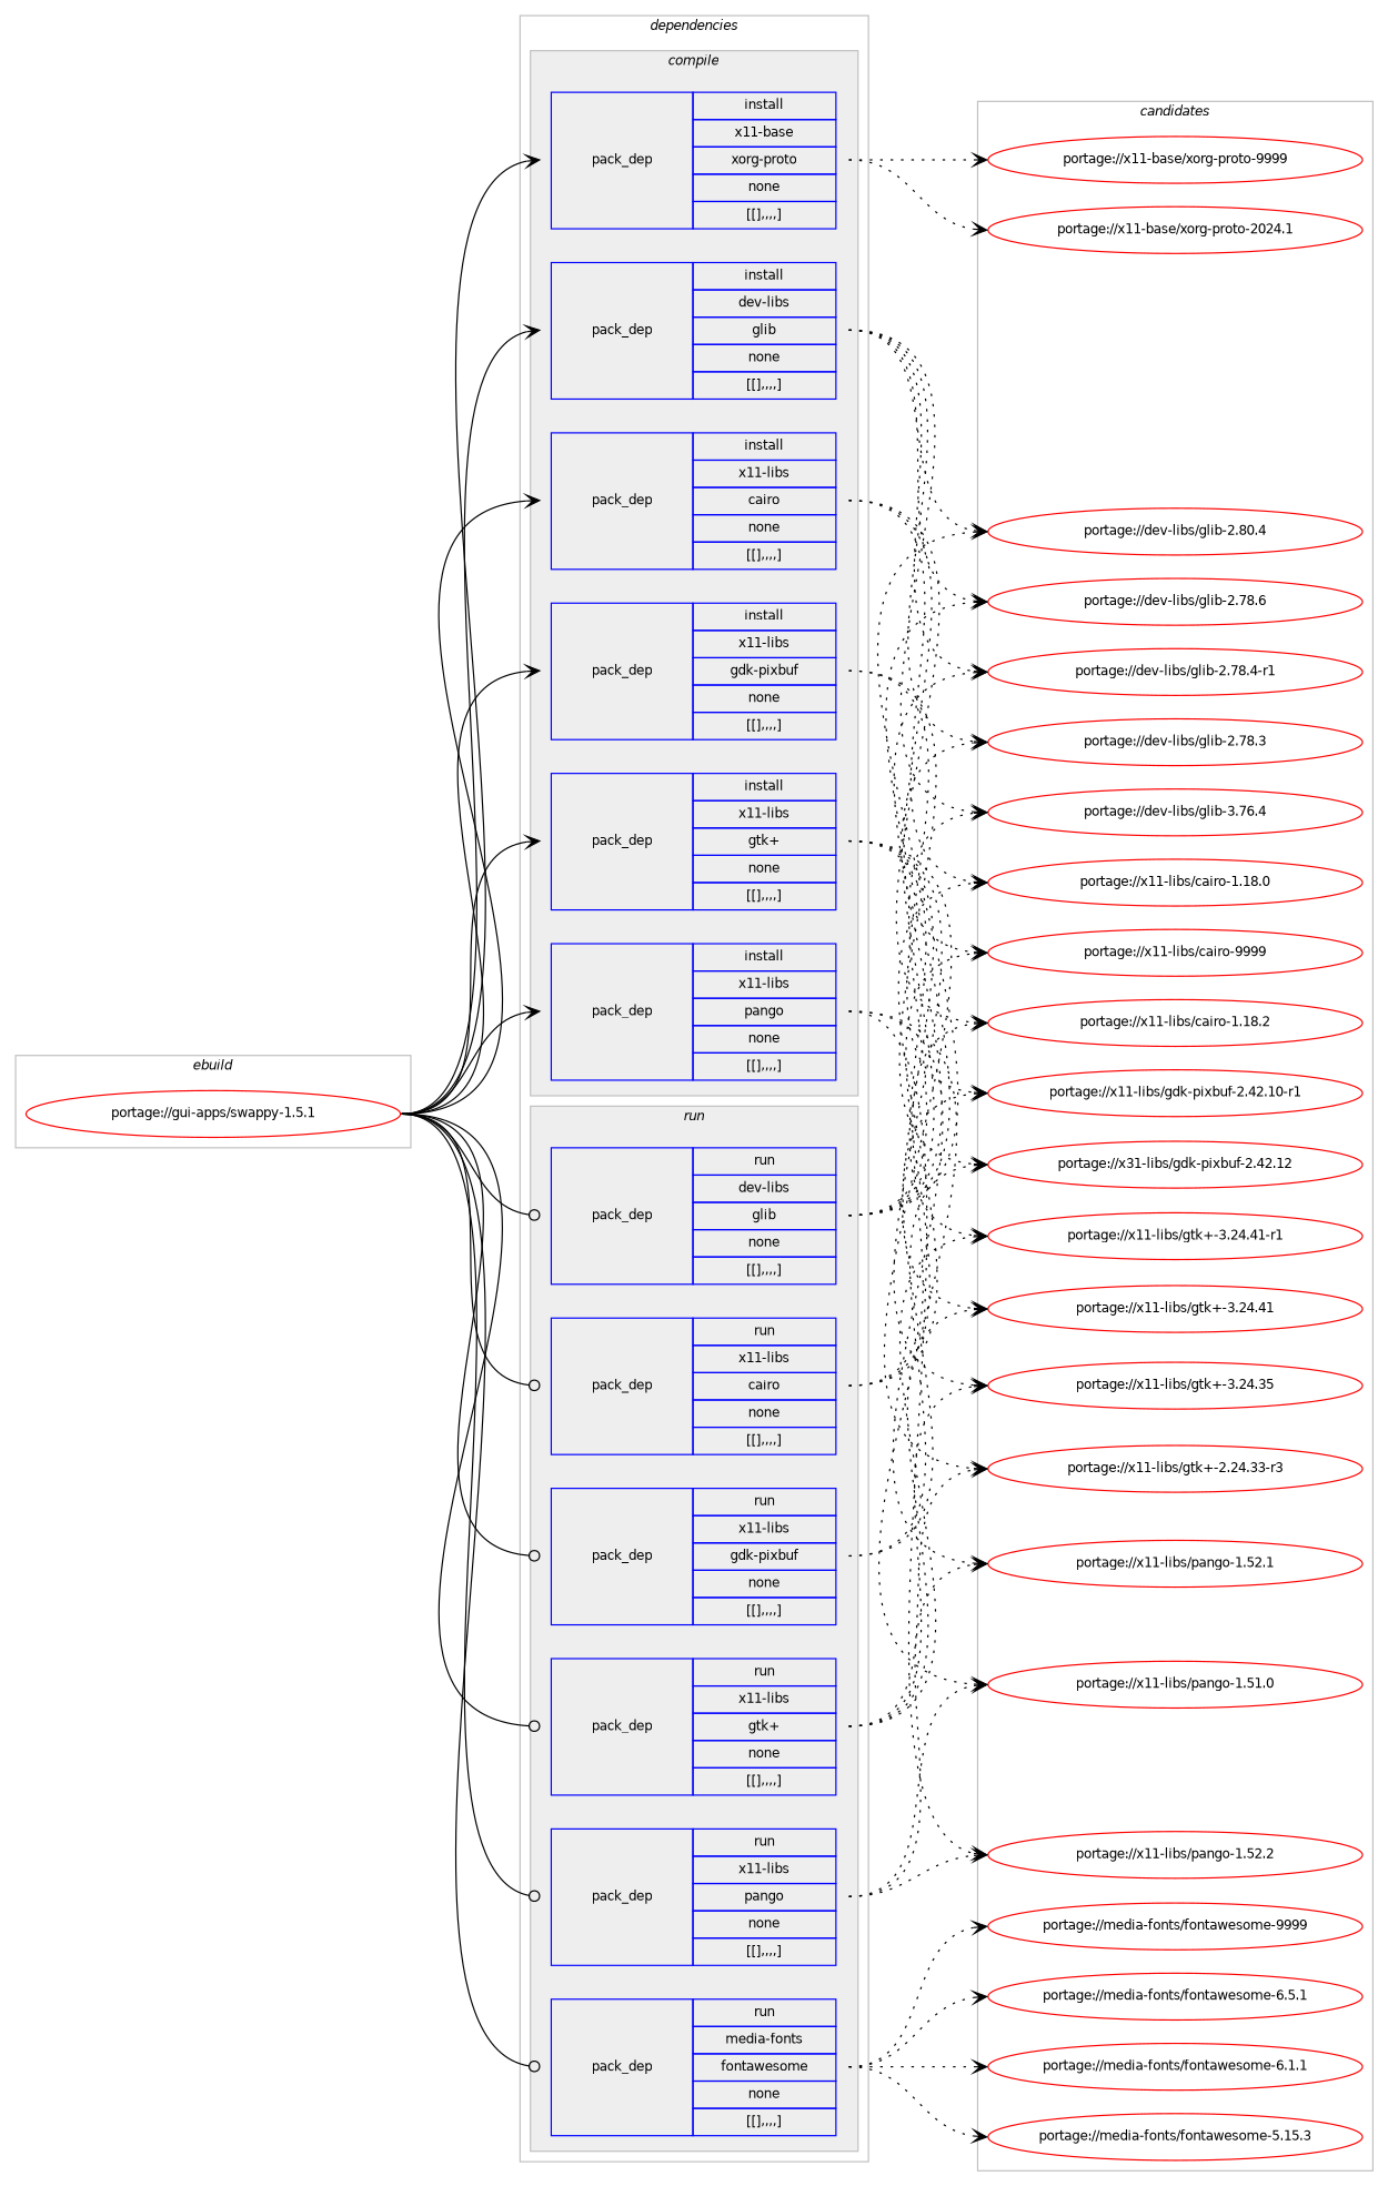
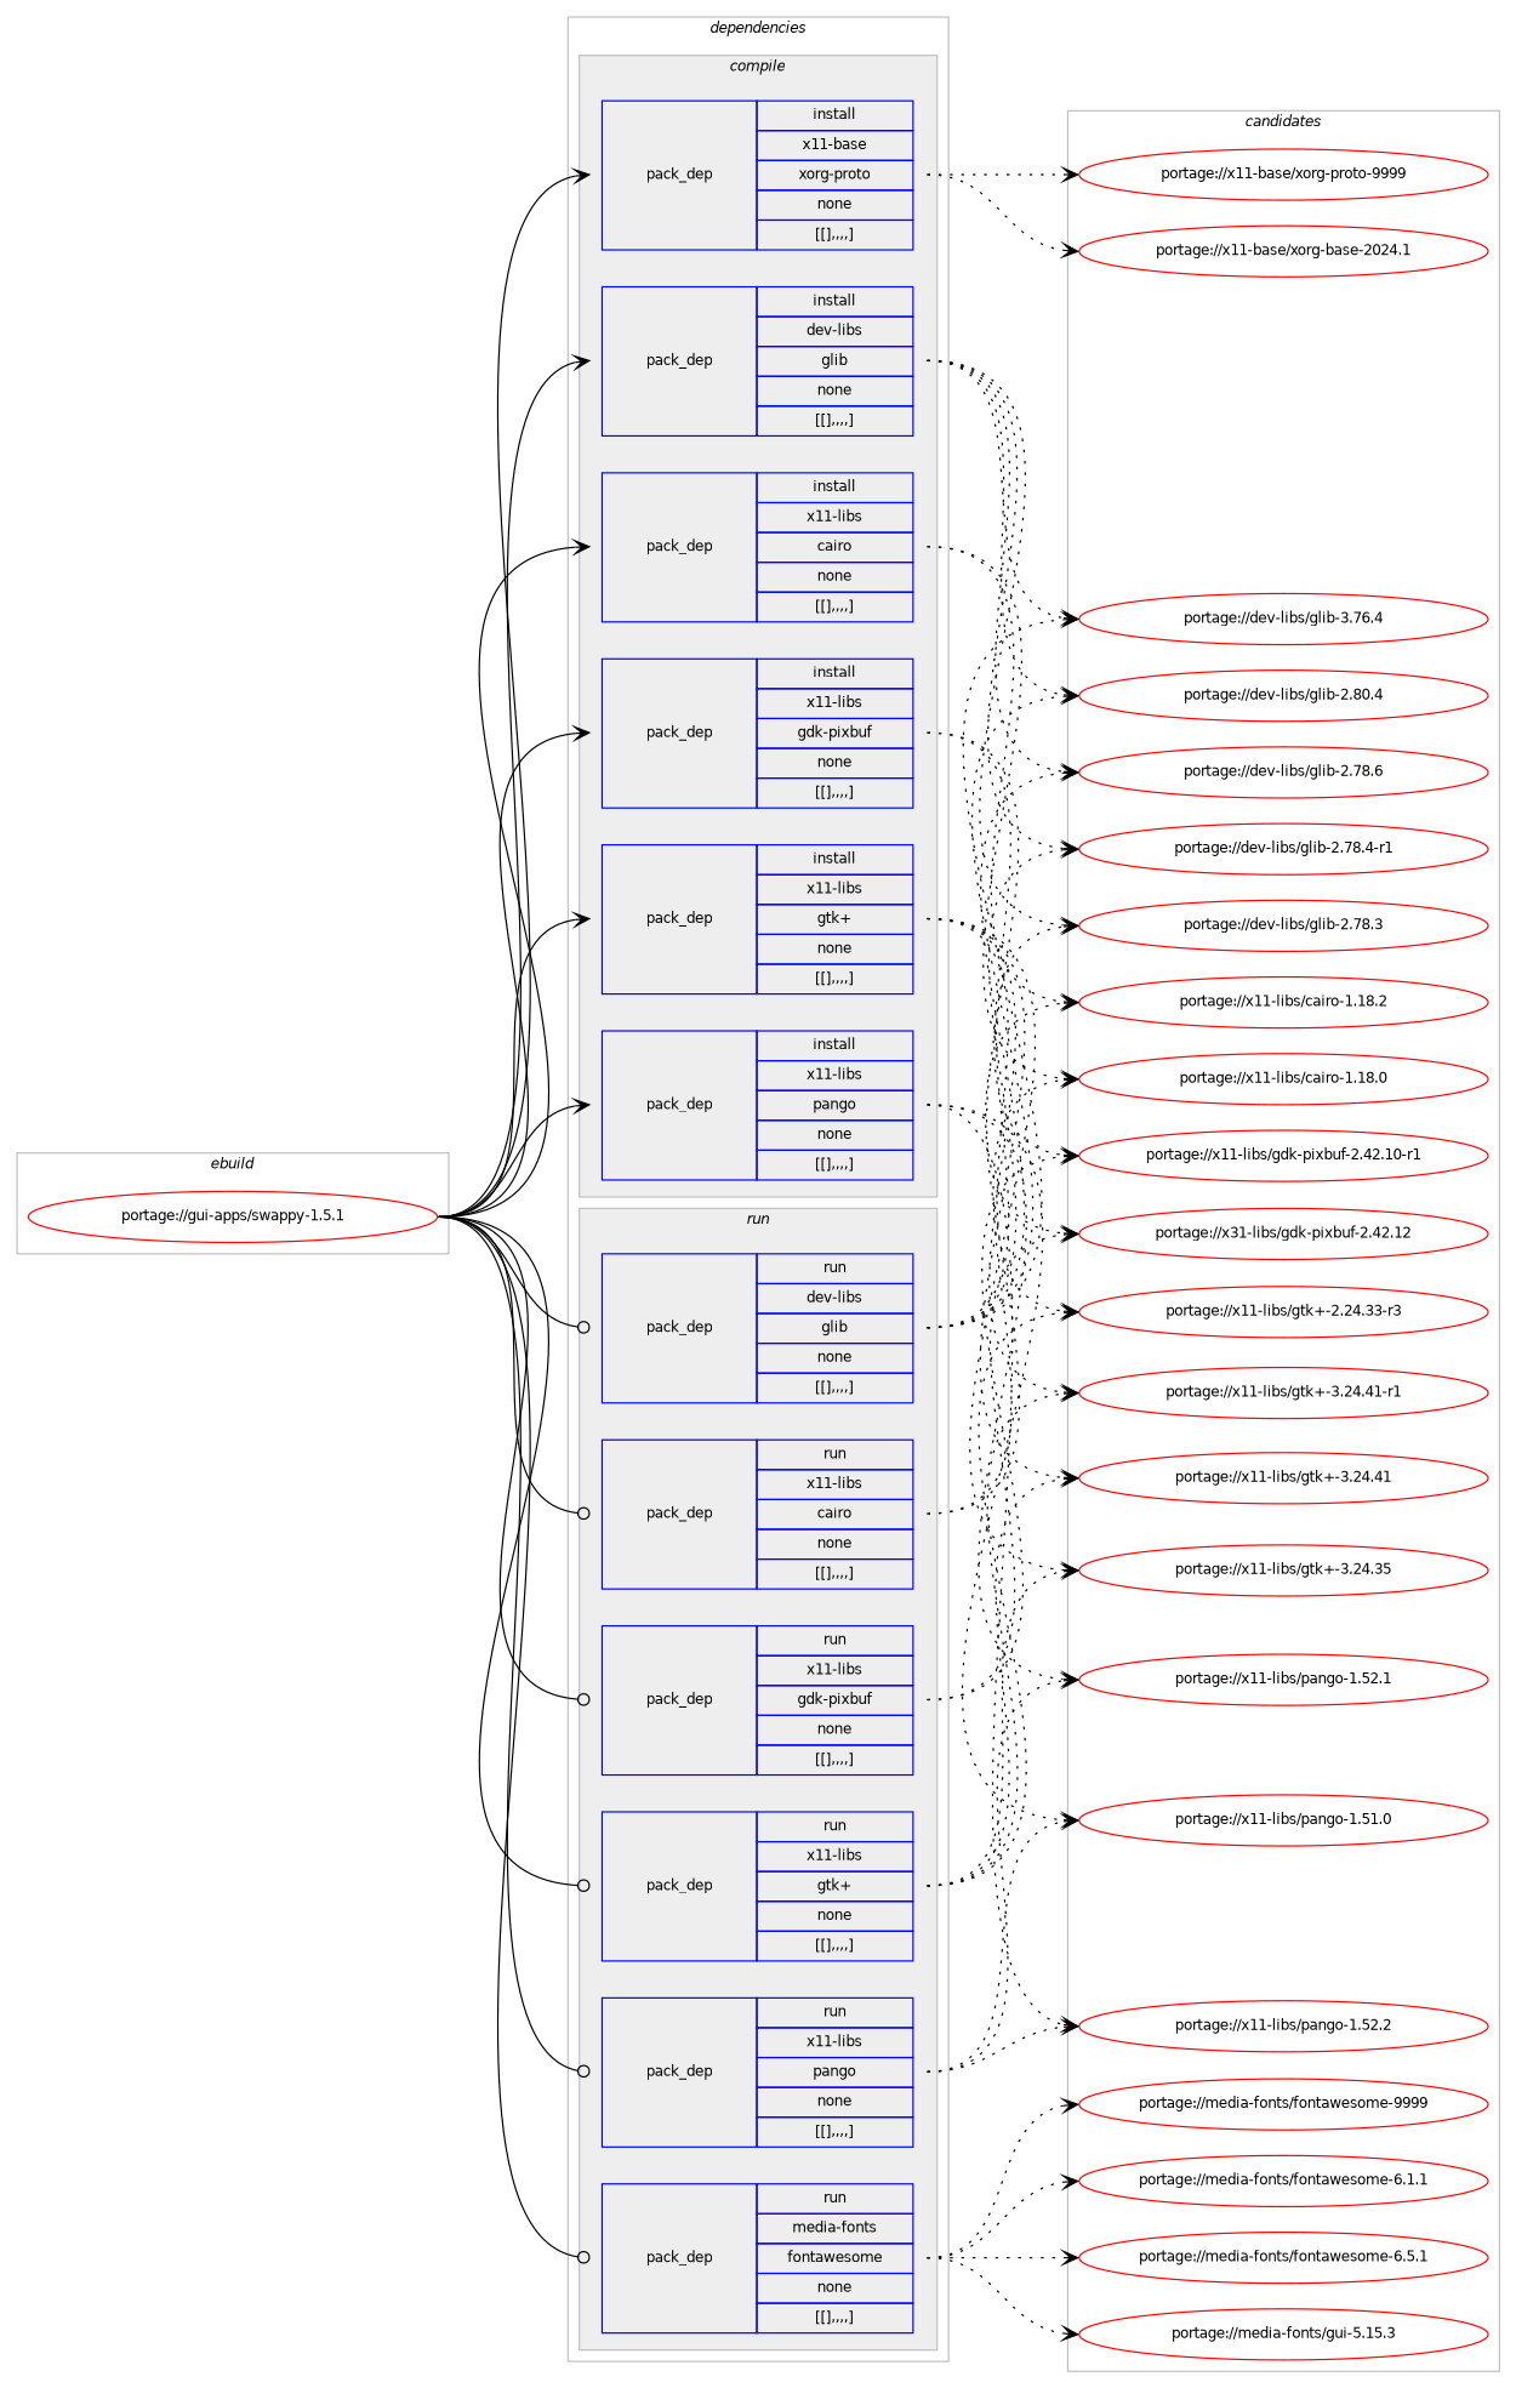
  digraph {
    compound=true
    concentrate=true
    fontname=Helvetica
    fontsize=10
    newrank=true
    rankdir=LR
    ranksep=1.5
    node [color=red fontname=Helvetica fontsize=10]
    edge [arrowhead=vee headport=w style=dotted tailport=e weight=100]
    n1 [label="portage://gui-apps/swappy-1.5.1" width=4]
    n2 [color=blue label=<<TABLE BORDER="0" CELLBORDER="1" CELLSPACING="0" CELLPADDING="4" WIDTH="220"><TR><TD ROWSPAN="6" CELLPADDING="30">pack_dep</TD></TR><TR><TD WIDTH="110">install</TD></TR><TR><TD>dev-libs</TD></TR><TR><TD>glib</TD></TR><TR><TD>none</TD></TR><TR><TD>[[],,,,]</TD></TR></TABLE>> shape=none]
    n3 [color=blue label=<<TABLE BORDER="0" CELLBORDER="1" CELLSPACING="0" CELLPADDING="4" WIDTH="220"><TR><TD ROWSPAN="6" CELLPADDING="30">pack_dep</TD></TR><TR><TD WIDTH="110">install</TD></TR><TR><TD>x11-base</TD></TR><TR><TD>xorg-proto</TD></TR><TR><TD>none</TD></TR><TR><TD>[[],,,,]</TD></TR></TABLE>> shape=none]
    n4 [color=blue label=<<TABLE BORDER="0" CELLBORDER="1" CELLSPACING="0" CELLPADDING="4" WIDTH="220"><TR><TD ROWSPAN="6" CELLPADDING="30">pack_dep</TD></TR><TR><TD WIDTH="110">install</TD></TR><TR><TD>x11-libs</TD></TR><TR><TD>cairo</TD></TR><TR><TD>none</TD></TR><TR><TD>[[],,,,]</TD></TR></TABLE>> shape=none]
    n5 [color=blue label=<<TABLE BORDER="0" CELLBORDER="1" CELLSPACING="0" CELLPADDING="4" WIDTH="220"><TR><TD ROWSPAN="6" CELLPADDING="30">pack_dep</TD></TR><TR><TD WIDTH="110">install</TD></TR><TR><TD>x11-libs</TD></TR><TR><TD>gdk-pixbuf</TD></TR><TR><TD>none</TD></TR><TR><TD>[[],,,,]</TD></TR></TABLE>> shape=none]
    n6 [color=blue label=<<TABLE BORDER="0" CELLBORDER="1" CELLSPACING="0" CELLPADDING="4" WIDTH="220"><TR><TD ROWSPAN="6" CELLPADDING="30">pack_dep</TD></TR><TR><TD WIDTH="110">install</TD></TR><TR><TD>x11-libs</TD></TR><TR><TD>gtk+</TD></TR><TR><TD>none</TD></TR><TR><TD>[[],,,,]</TD></TR></TABLE>> shape=none]
    n7 [color=blue label=<<TABLE BORDER="0" CELLBORDER="1" CELLSPACING="0" CELLPADDING="4" WIDTH="220"><TR><TD ROWSPAN="6" CELLPADDING="30">pack_dep</TD></TR><TR><TD WIDTH="110">install</TD></TR><TR><TD>x11-libs</TD></TR><TR><TD>pango</TD></TR><TR><TD>none</TD></TR><TR><TD>[[],,,,]</TD></TR></TABLE>> shape=none]
    n8 [color=blue label=<<TABLE BORDER="0" CELLBORDER="1" CELLSPACING="0" CELLPADDING="4" WIDTH="220"><TR><TD ROWSPAN="6" CELLPADDING="30">pack_dep</TD></TR><TR><TD WIDTH="110">run</TD></TR><TR><TD>x11-libs</TD></TR><TR><TD>cairo</TD></TR><TR><TD>none</TD></TR><TR><TD>[[],,,,]</TD></TR></TABLE>> shape=none]
    n9 [color=blue label=<<TABLE BORDER="0" CELLBORDER="1" CELLSPACING="0" CELLPADDING="4" WIDTH="220"><TR><TD ROWSPAN="6" CELLPADDING="30">pack_dep</TD></TR><TR><TD WIDTH="110">run</TD></TR><TR><TD>dev-libs</TD></TR><TR><TD>glib</TD></TR><TR><TD>none</TD></TR><TR><TD>[[],,,,]</TD></TR></TABLE>> shape=none]
    n10 [color=blue label=<<TABLE BORDER="0" CELLBORDER="1" CELLSPACING="0" CELLPADDING="4" WIDTH="220"><TR><TD ROWSPAN="6" CELLPADDING="30">pack_dep</TD></TR><TR><TD WIDTH="110">run</TD></TR><TR><TD>media-fonts</TD></TR><TR><TD>fontawesome</TD></TR><TR><TD>none</TD></TR><TR><TD>[[],,,,]</TD></TR></TABLE>> shape=none]
    n11 [color=blue label=<<TABLE BORDER="0" CELLBORDER="1" CELLSPACING="0" CELLPADDING="4" WIDTH="220"><TR><TD ROWSPAN="6" CELLPADDING="30">pack_dep</TD></TR><TR><TD WIDTH="110">run</TD></TR><TR><TD>x11-libs</TD></TR><TR><TD>gdk-pixbuf</TD></TR><TR><TD>none</TD></TR><TR><TD>[[],,,,]</TD></TR></TABLE>> shape=none]
    n12 [color=blue label=<<TABLE BORDER="0" CELLBORDER="1" CELLSPACING="0" CELLPADDING="4" WIDTH="220"><TR><TD ROWSPAN="6" CELLPADDING="30">pack_dep</TD></TR><TR><TD WIDTH="110">run</TD></TR><TR><TD>x11-libs</TD></TR><TR><TD>gtk+</TD></TR><TR><TD>none</TD></TR><TR><TD>[[],,,,]</TD></TR></TABLE>> shape=none]
    n13 [color=blue label=<<TABLE BORDER="0" CELLBORDER="1" CELLSPACING="0" CELLPADDING="4" WIDTH="220"><TR><TD ROWSPAN="6" CELLPADDING="30">pack_dep</TD></TR><TR><TD WIDTH="110">run</TD></TR><TR><TD>x11-libs</TD></TR><TR><TD>pango</TD></TR><TR><TD>none</TD></TR><TR><TD>[[],,,,]</TD></TR></TABLE>> shape=none]
    n14 [label="portage://dev-libs/glib-2.80.4" width=4]
    n15 [label="portage://dev-libs/glib-2.78.6" width=4]
    n16 [label="portage://dev-libs/glib-2.78.4-r1" width=4]
    n17 [label="portage://dev-libs/glib-2.78.3" width=4]
    n18 [label="portage://dev-libs/glib-3.76.4" width=4]
    n19 [label="portage://x11-libs/gtk+-3.24.41-r1" width=4]
    n20 [label="portage://x11-libs/gtk+-3.24.41" width=4]
    n21 [label="portage://x11-libs/gtk+-3.24.35" width=4]
    n22 [label="portage://x11-libs/gtk+-2.24.33-r3" width=4]
    n23 [label="portage://x11-base/xorg-proto-9999" width=4]
-   n24 [label="portage://x11-base/xorg-proto-2024.1" width=4]
-   n25 [label="portage://x11-libs/cairo-9999" width=4]
+   n24 [label="portage://x11-base/xorg-base-2024.1" width=4]
    n26 [label="portage://x11-libs/cairo-1.18.2" width=4]
    n27 [label="portage://x11-libs/cairo-1.18.0" width=4]
    n28 [label="portage://x31-libs/gdk-pixbuf-2.42.12" width=4]
    n29 [label="portage://x11-libs/gdk-pixbuf-2.42.10-r1" width=4]
    n30 [label="portage://x11-libs/pango-1.52.2" width=4]
    n31 [label="portage://x11-libs/pango-1.52.1" width=4]
    n32 [label="portage://x11-libs/pango-1.51.0" width=4]
    n33 [label="portage://media-fonts/fontawesome-9999" width=4]
    n34 [label="portage://media-fonts/fontawesome-6.5.1" width=4]
    n35 [label="portage://media-fonts/fontawesome-6.1.1" width=4]
-   n36 [label="portage://media-fonts/fontawesome-5.15.3" width=4]
+   n36 [label="portage://media-fonts/gui-5.15.3" width=4]
    subgraph cluster_1 {
      color=gray
      label=<<i>ebuild</i>>
      n1
    }
    subgraph cluster_2 {
      color=gray
      label=<<i>dependencies</i>>
      subgraph cluster_3 {
        color=gray
        fillcolor="#eeeeee"
        label=<<i>compile</i>>
        style=filled
        subgraph sub_4 {
          color=gray
          fillcolor="#eeeeee"
          label=<<i>compile</i>>
          style=filled
          n2
        }
        subgraph sub_5 {
          color=gray
          fillcolor="#eeeeee"
          label=<<i>compile</i>>
          style=filled
          n3
        }
        subgraph sub_6 {
          color=gray
          fillcolor="#eeeeee"
          label=<<i>compile</i>>
          style=filled
          n4
        }
        subgraph sub_7 {
          color=gray
          fillcolor="#eeeeee"
          label=<<i>compile</i>>
          style=filled
          n5
        }
        subgraph sub_8 {
          color=gray
          fillcolor="#eeeeee"
          label=<<i>compile</i>>
          style=filled
          n6
        }
        subgraph sub_9 {
          color=gray
          fillcolor="#eeeeee"
          label=<<i>compile</i>>
          style=filled
          n7
        }
      }
      subgraph cluster_10 {
        color=gray
        fillcolor="#eeeeee"
        label=<<i>compile and run</i>>
        style=filled
      }
      subgraph cluster_11 {
        color=gray
        fillcolor="#eeeeee"
        label=<<i>run</i>>
        style=filled
        subgraph sub_12 {
          color=gray
          fillcolor="#eeeeee"
          label=<<i>run</i>>
          style=filled
          n8
        }
        subgraph sub_13 {
          color=gray
          fillcolor="#eeeeee"
          label=<<i>run</i>>
          style=filled
          n9
        }
        subgraph sub_14 {
          color=gray
          fillcolor="#eeeeee"
          label=<<i>run</i>>
          style=filled
          n10
        }
        subgraph sub_15 {
          color=gray
          fillcolor="#eeeeee"
          label=<<i>run</i>>
          style=filled
          n11
        }
        subgraph sub_16 {
          color=gray
          fillcolor="#eeeeee"
          label=<<i>run</i>>
          style=filled
          n12
        }
        subgraph sub_17 {
          color=gray
          fillcolor="#eeeeee"
          label=<<i>run</i>>
          style=filled
          n13
        }
      }
    }
    subgraph cluster_18 {
      color=gray
      label=<<i>candidates</i>>
      rank=same
      subgraph sub_19 {
        color=black
        label=<<i>candidates</i>>
        nodesep=1
        rank=same
        n14
        n15
        n16
        n17
        n18
      }
      subgraph sub_20 {
        color=black
        label=<<i>candidates</i>>
        nodesep=1
        rank=same
        n19
        n20
        n21
        n22
      }
      subgraph sub_21 {
        color=black
        label=<<i>candidates</i>>
        nodesep=1
        rank=same
        n23
        n24
      }
      subgraph sub_22 {
        color=black
        label=<<i>candidates</i>>
        nodesep=1
        rank=same
-       n25
        n26
        n27
      }
      subgraph sub_23 {
        color=black
        label=<<i>candidates</i>>
        nodesep=1
        rank=same
        n28
        n29
      }
      subgraph sub_24 {
        color=black
        label=<<i>candidates</i>>
        nodesep=1
        rank=same
        n19
        n20
        n21
        n22
      }
      subgraph sub_25 {
        color=black
        label=<<i>candidates</i>>
        nodesep=1
        rank=same
        n30
        n31
        n32
      }
      subgraph sub_26 {
        color=black
        label=<<i>candidates</i>>
        nodesep=1
        rank=same
        n14
        n15
        n16
        n17
        n18
      }
      subgraph sub_27 {
        color=black
        label=<<i>candidates</i>>
        nodesep=1
        rank=same
        n33
        n34
        n35
        n36
      }
      subgraph sub_28 {
        color=black
        label=<<i>candidates</i>>
        nodesep=1
        rank=same
-       n25
        n26
        n27
      }
      subgraph sub_29 {
        color=black
        label=<<i>candidates</i>>
        nodesep=1
        rank=same
        n28
        n29
      }
      subgraph sub_30 {
        color=black
        label=<<i>candidates</i>>
        nodesep=1
        rank=same
        n30
        n31
        n32
      }
    }
    n1 -> n2 [style=solid weight=20]
    n1 -> n3 [style=solid weight=20]
    n1 -> n4 [style=solid weight=20]
    n1 -> n5 [style=solid weight=20]
    n1 -> n6 [style=solid weight=20]
    n1 -> n7 [style=solid weight=20]
    n1 -> n8 [arrowhead=odot style=solid weight=20]
    n1 -> n9 [arrowhead=odot style=solid weight=20]
    n1 -> n10 [arrowhead=odot style=solid weight=20]
    n1 -> n11 [arrowhead=odot style=solid weight=20]
    n1 -> n12 [arrowhead=odot style=solid weight=20]
    n1 -> n13 [arrowhead=odot style=solid weight=20]
    n2 -> n14
    n2 -> n15
    n2 -> n16
    n2 -> n17
    n2 -> n18
    n3 -> n23
    n3 -> n24
-   n4 -> n25
    n4 -> n26
    n4 -> n27
    n5 -> n28
    n5 -> n29
    n6 -> n19
    n6 -> n20
    n6 -> n21
    n6 -> n22
    n7 -> n30
    n7 -> n31
    n7 -> n32
-   n8 -> n25
    n8 -> n26
    n8 -> n27
    n9 -> n14
    n9 -> n15
    n9 -> n16
    n9 -> n17
    n9 -> n18
    n10 -> n33
    n10 -> n34
    n10 -> n35
    n10 -> n36
    n11 -> n28
    n11 -> n29
    n12 -> n19
    n12 -> n20
    n12 -> n21
    n12 -> n22
    n13 -> n30
    n13 -> n31
    n13 -> n32
  }
